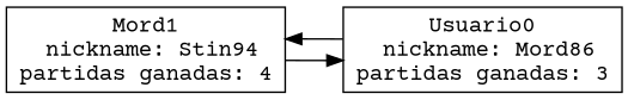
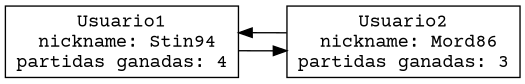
  digraph {
    rankdir=LR
    fontname="Courier Prime"
    node [shape=record fontname="Courier Prime"]
    edge [fontname="Courier Prime"]
-   n1 [height=.1 label=" Mord1\n nickname:  Stin94\npartidas ganadas:  4"]
-   n2 [height=.1 label=" Usuario0\n nickname:  Mord86\npartidas ganadas:  3"]
+   n1 [height=.1 label=" Usuario1\n nickname:  Stin94\npartidas ganadas:  4"]
+   n2 [height=.1 label=" Usuario2\n nickname:  Mord86\npartidas ganadas:  3"]
    n1 -> n2
    n2 -> n1
  }
